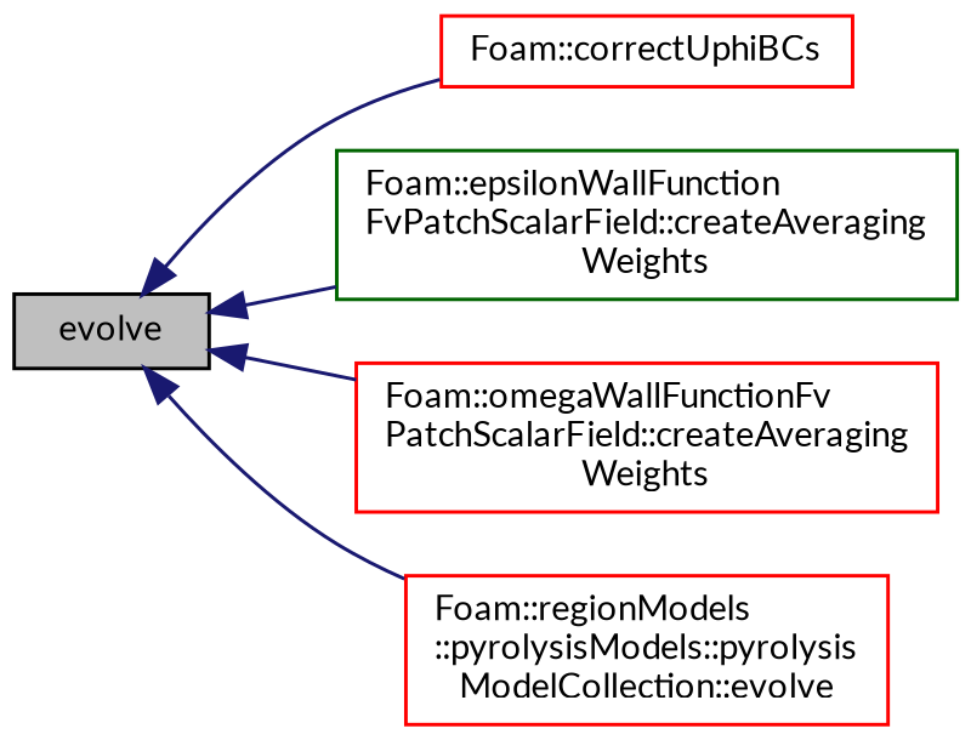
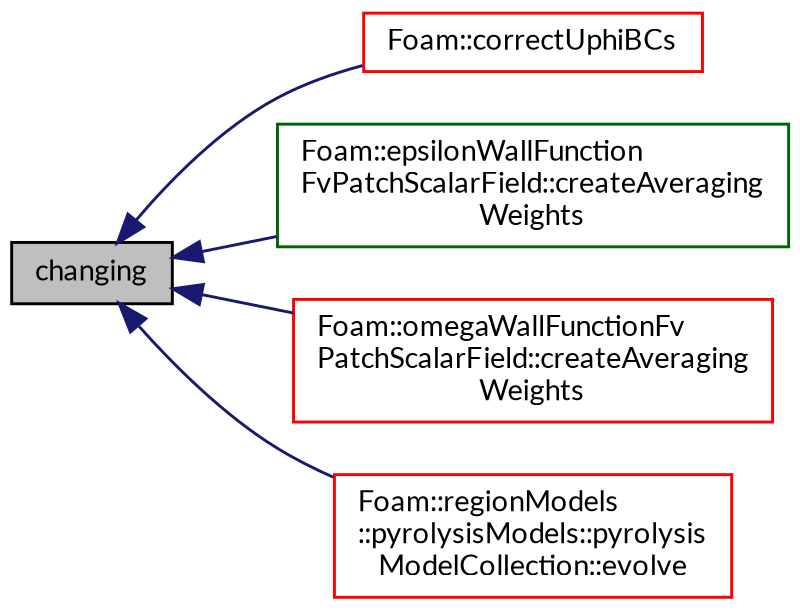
  digraph {
    rankdir=LR
    fontname=Lato
    node [color=red fontname=Lato fontsize=10 shape=record]
    edge [color=midnightblue dir=back fontname=Lato fontsize=10 labelfontname=Helvetica labelfontsize=10 style=solid]
-   n1 [color=black fillcolor=grey75 fontcolor=black height=0.2 label=evolve style=filled width=0.4]
+   n1 [color=black fillcolor=grey75 fontcolor=black height=0.2 label=changing style=filled width=0.4]
    n2 [height=0.2 label="Foam::correctUphiBCs" width=0.4]
    n3 [color=darkgreen height=0.2 label="Foam::epsilonWallFunction\lFvPatchScalarField::createAveraging\lWeights" width=0.4]
    n4 [height=0.2 label="Foam::omegaWallFunctionFv\lPatchScalarField::createAveraging\lWeights" width=0.4]
    n5 [height=0.2 label="Foam::regionModels\l::pyrolysisModels::pyrolysis\lModelCollection::evolve" width=0.4]
    n1 -> n2
    n1 -> n3
    n1 -> n4
    n1 -> n5
  }
